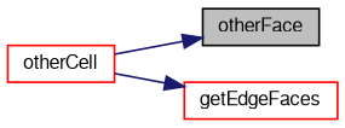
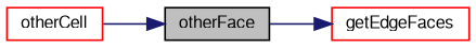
  digraph {
    rankdir=LR
    node [color=red fontname=FreeSans fontsize=10 shape=record]
    edge [color=midnightblue fontname=FreeSans fontsize=10 labelfontname=FreeSans labelfontsize=10 style=solid]
    n1 [color=black fillcolor=grey75 fontcolor=black height=0.2 label=otherFace style=filled width=0.4]
    n2 [height=0.2 label=getEdgeFaces width=0.4]
    n3 [height=0.2 label=otherCell width=0.4]
-   n3 -> n2
+   n1 -> n2
    n3 -> n1
  }
